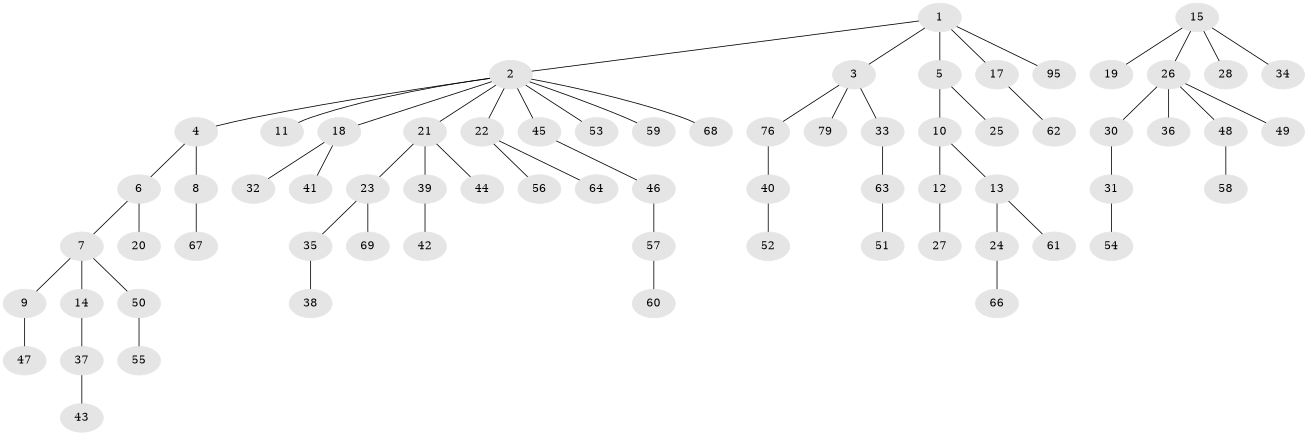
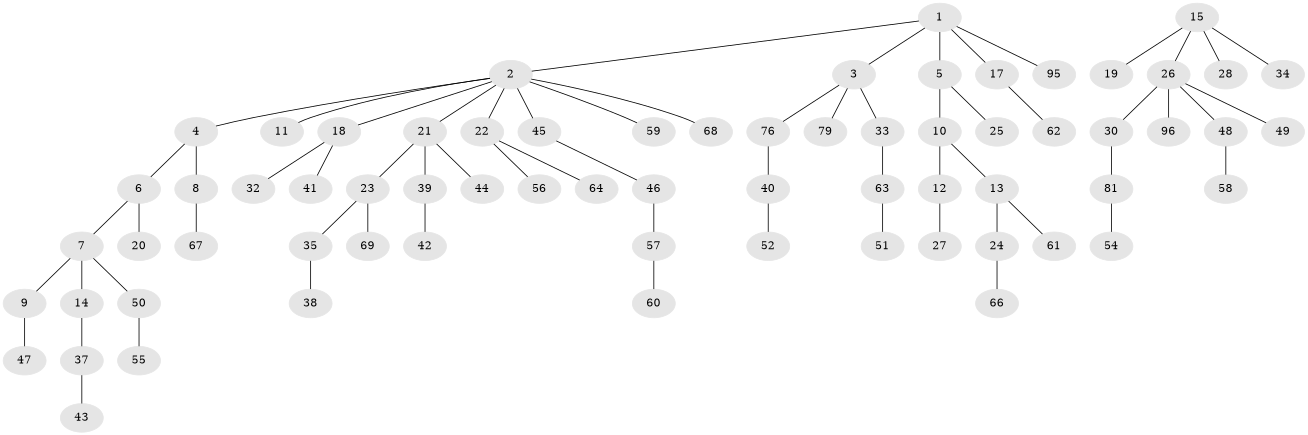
  graph {
    node [color=gray90 style=filled]
    1
    2
    3
    5
    17
    n6 [label=95]
    4
    11
    18
    21
    22
    45
-   53
    59
    68
    n16 [label=76]
    n17 [label=79]
    33
    10
    25
    62
    6
    8
    32
    41
    23
    39
    44
    56
    64
    46
    40
    63
    7
    20
    67
    15
    19
    26
    28
    34
    12
    13
    9
    14
    50
    47
    37
    55
    27
    24
    61
    66
    43
    30
-   36
+   36 [label=96]
    48
    49
    52
    35
    69
    42
    38
-   31
+   31 [label=81]
    58
    54
    51
    57
    60
    1 -- 2
    1 -- 3
    1 -- 5
    1 -- 17
    1 -- n6
    2 -- 4
    2 -- 11
    2 -- 18
    2 -- 21
    2 -- 22
    2 -- 45
-   2 -- 53
    2 -- 59
    2 -- 68
    3 -- n16
    3 -- n17
    3 -- 33
    5 -- 10
    5 -- 25
    17 -- 62
    4 -- 6
    4 -- 8
    18 -- 32
    18 -- 41
    21 -- 23
    21 -- 39
    21 -- 44
    22 -- 56
    22 -- 64
    45 -- 46
    n16 -- 40
    33 -- 63
    10 -- 12
    10 -- 13
    6 -- 7
    6 -- 20
    8 -- 67
    23 -- 35
    23 -- 69
    39 -- 42
    46 -- 57
    40 -- 52
    63 -- 51
    7 -- 9
    7 -- 14
    7 -- 50
    15 -- 19
    15 -- 26
    15 -- 28
    15 -- 34
    26 -- 30
    26 -- 36
    26 -- 48
    26 -- 49
    12 -- 27
    13 -- 24
    13 -- 61
    9 -- 47
    14 -- 37
    50 -- 55
    37 -- 43
    24 -- 66
    30 -- 31
    48 -- 58
    35 -- 38
    31 -- 54
    57 -- 60
  }
